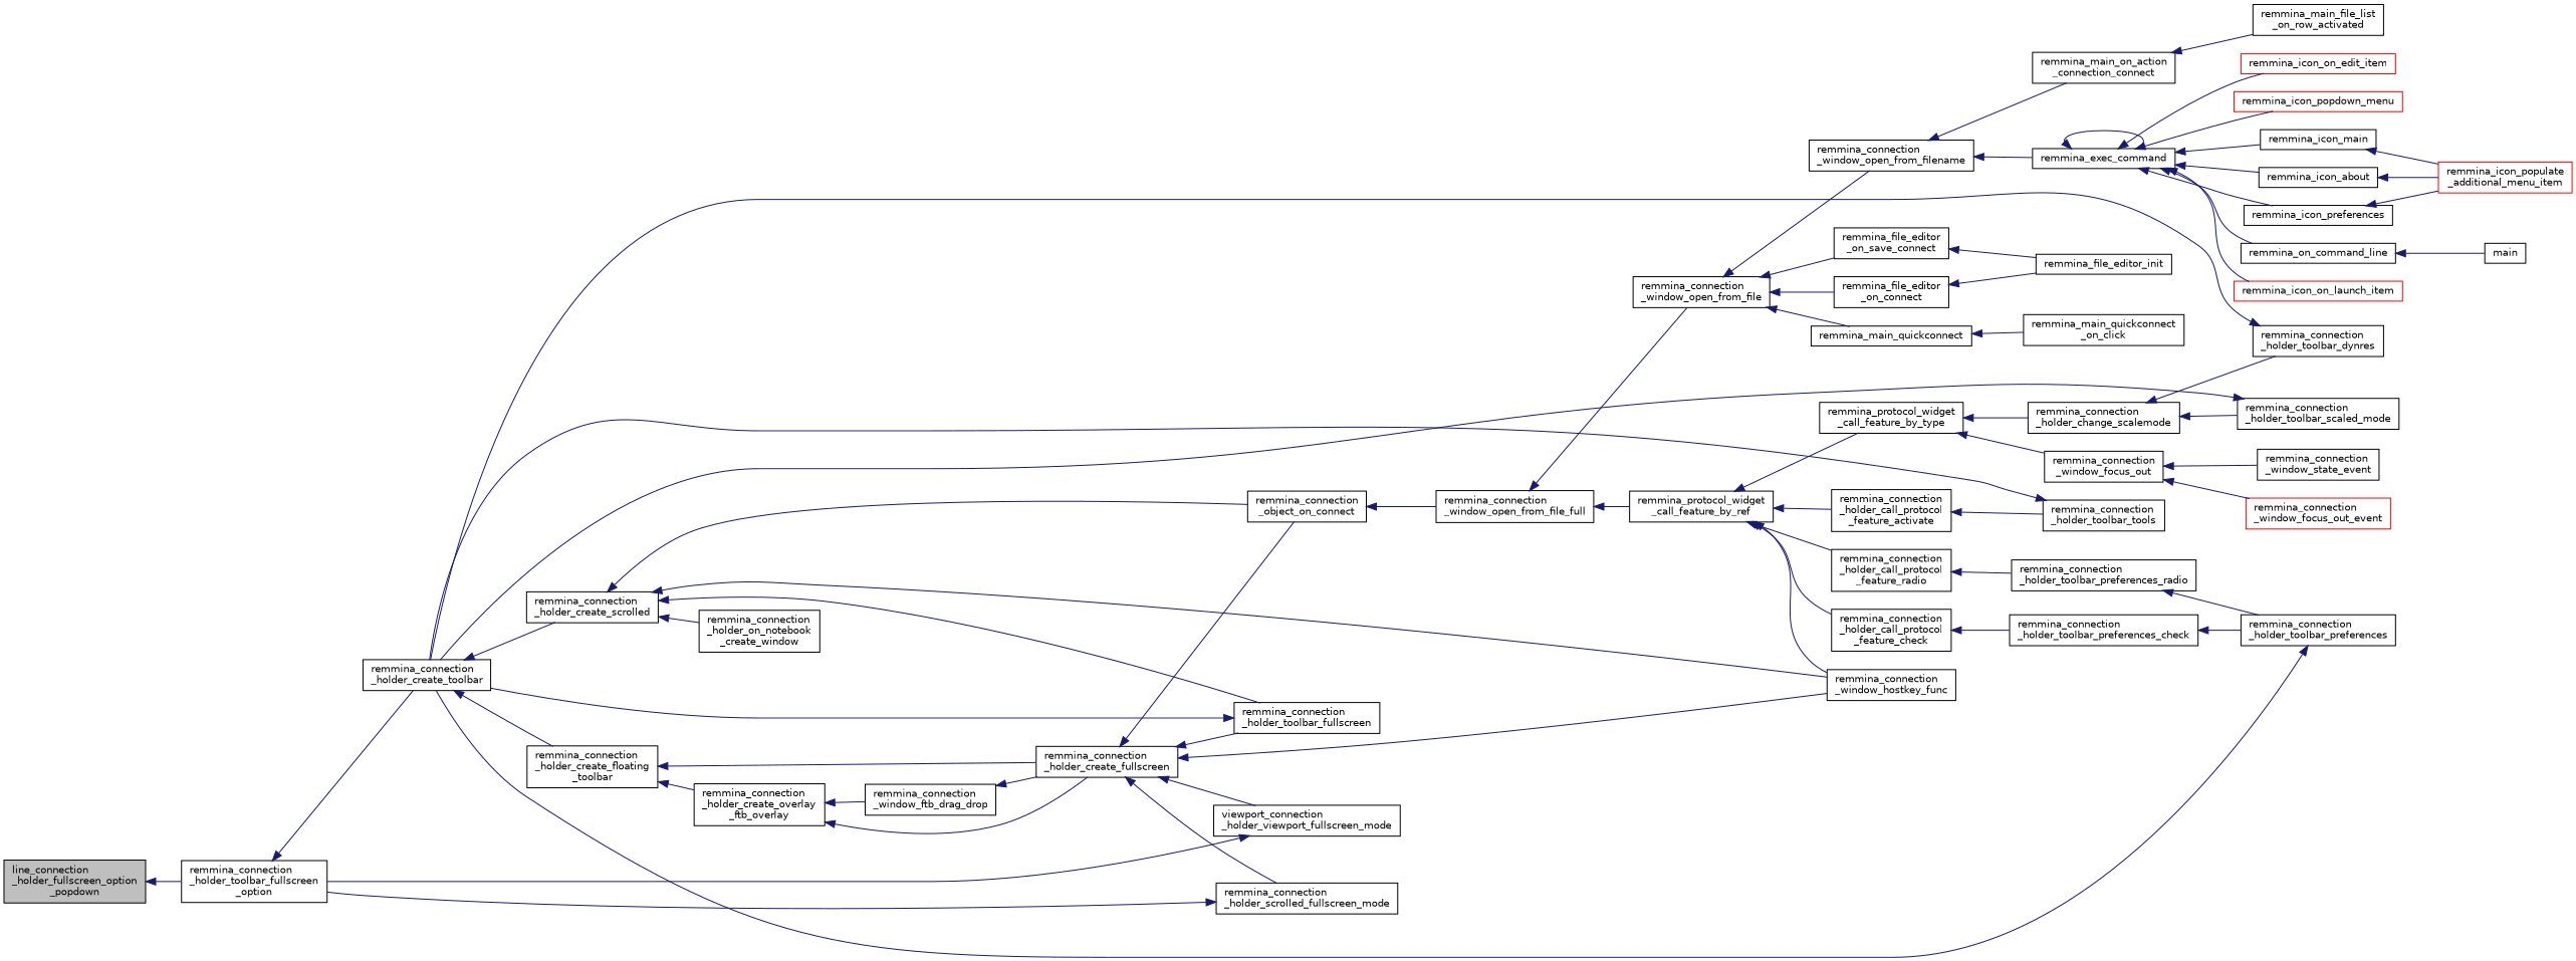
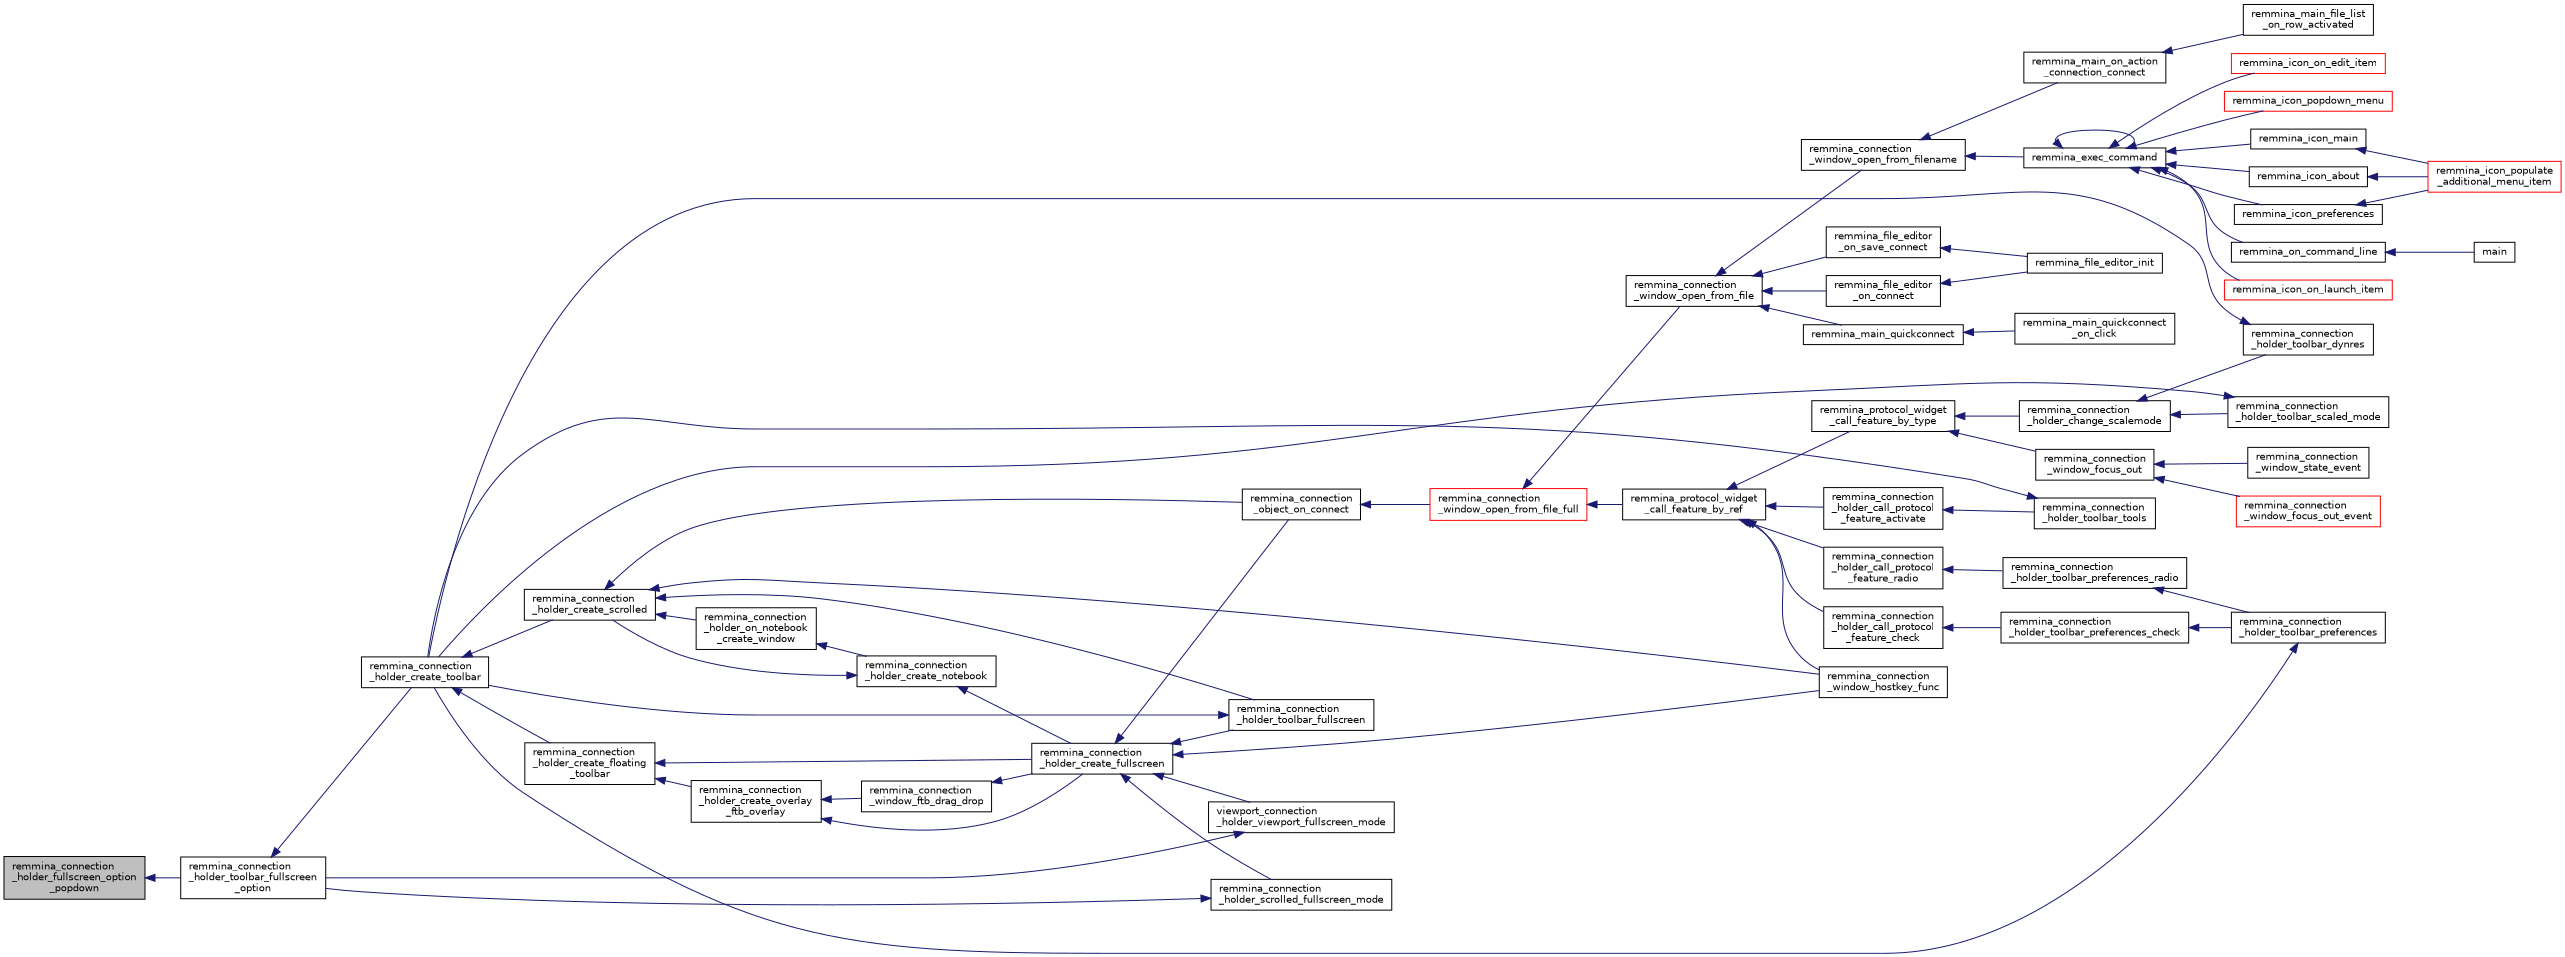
  digraph {
    rankdir=LR
    node [color=black fillcolor=white fontname=Helvetica fontsize=10 shape=record style=filled]
    edge [color=midnightblue dir=back fontname=Helvetica fontsize=10 labelfontname=Helvetica labelfontsize=10 style=solid]
-   n1 [fillcolor=grey75 fontcolor=black height=0.2 label="line_connection\l_holder_fullscreen_option\l_popdown" width=0.4]
+   n1 [fillcolor=grey75 fontcolor=black height=0.2 label="remmina_connection\l_holder_fullscreen_option\l_popdown" width=0.4]
    n2 [height=0.2 label="remmina_connection\l_holder_toolbar_fullscreen\l_option" width=0.4]
    n3 [height=0.2 label="remmina_connection\l_holder_create_toolbar" width=0.4]
    n4 [height=0.2 label="remmina_connection\l_holder_create_floating\l_toolbar" width=0.4]
    n5 [height=0.2 label="remmina_connection\l_holder_create_scrolled" width=0.4]
    n6 [height=0.2 label="remmina_connection\l_holder_create_overlay\l_ftb_overlay" width=0.4]
    n7 [height=0.2 label="remmina_connection\l_holder_create_fullscreen" width=0.4]
    n8 [height=0.2 label="remmina_connection\l_holder_toolbar_fullscreen" width=0.4]
    n9 [height=0.2 label="remmina_connection\l_window_hostkey_func" width=0.4]
    n10 [height=0.2 label="remmina_connection\l_object_on_connect" width=0.4]
    n11 [height=0.2 label="remmina_connection\l_holder_on_notebook\l_create_window" width=0.4]
    n12 [height=0.2 label="remmina_connection\l_window_ftb_drag_drop" width=0.4]
    n13 [height=0.2 label="viewport_connection\l_holder_viewport_fullscreen_mode" width=0.4]
    n14 [height=0.2 label="remmina_connection\l_holder_scrolled_fullscreen_mode" width=0.4]
-   n15 [height=0.2 label="remmina_connection\l_window_open_from_file_full" width=0.4]
+   n15 [color=red height=0.2 label="remmina_connection\l_window_open_from_file_full" width=0.4]
    n16 [height=0.2 label="remmina_connection\l_window_open_from_file" width=0.4]
    n17 [height=0.2 label="remmina_protocol_widget\l_call_feature_by_ref" width=0.4]
    n18 [height=0.2 label="remmina_connection\l_window_open_from_filename" width=0.4]
    n19 [height=0.2 label="remmina_file_editor\l_on_connect" width=0.4]
    n20 [height=0.2 label="remmina_file_editor\l_on_save_connect" width=0.4]
    n21 [height=0.2 label=remmina_main_quickconnect width=0.4]
    n22 [height=0.2 label="remmina_connection\l_holder_call_protocol\l_feature_radio" width=0.4]
    n23 [height=0.2 label="remmina_connection\l_holder_call_protocol\l_feature_check" width=0.4]
    n24 [height=0.2 label="remmina_connection\l_holder_call_protocol\l_feature_activate" width=0.4]
    n25 [height=0.2 label="remmina_protocol_widget\l_call_feature_by_type" width=0.4]
    n26 [height=0.2 label=remmina_exec_command width=0.4]
    n27 [height=0.2 label="remmina_main_on_action\l_connection_connect" width=0.4]
    n28 [height=0.2 label=remmina_file_editor_init width=0.4]
    n29 [height=0.2 label="remmina_main_quickconnect\l_on_click" width=0.4]
    n30 [height=0.2 label=remmina_on_command_line width=0.4]
    n31 [height=0.2 label=remmina_icon_main width=0.4]
    n32 [height=0.2 label=remmina_icon_preferences width=0.4]
    n33 [height=0.2 label=remmina_icon_about width=0.4]
    n34 [color=red height=0.2 label=remmina_icon_on_launch_item width=0.4]
    n35 [color=red height=0.2 label=remmina_icon_on_edit_item width=0.4]
    n36 [color=red height=0.2 label=remmina_icon_popdown_menu width=0.4]
    n37 [height=0.2 label="remmina_main_file_list\l_on_row_activated" width=0.4]
    n38 [height=0.2 label=main width=0.4]
    n39 [color=red height=0.2 label="remmina_icon_populate\l_additional_menu_item" width=0.4]
    n40 [height=0.2 label="remmina_connection\l_holder_toolbar_preferences_radio" width=0.4]
    n41 [height=0.2 label="remmina_connection\l_holder_toolbar_preferences_check" width=0.4]
    n42 [height=0.2 label="remmina_connection\l_holder_toolbar_tools" width=0.4]
    n43 [height=0.2 label="remmina_connection\l_holder_change_scalemode" width=0.4]
    n44 [height=0.2 label="remmina_connection\l_window_focus_out" width=0.4]
    n45 [height=0.2 label="remmina_connection\l_holder_toolbar_preferences" width=0.4]
    n46 [height=0.2 label="remmina_connection\l_holder_toolbar_dynres" width=0.4]
    n47 [height=0.2 label="remmina_connection\l_holder_toolbar_scaled_mode" width=0.4]
    n48 [color=red height=0.2 label="remmina_connection\l_window_focus_out_event" width=0.4]
    n49 [height=0.2 label="remmina_connection\l_window_state_event" width=0.4]
+   n50 [height=0.2 label="remmina_connection\l_holder_create_notebook" width=0.4]
    n1 -> n2
    n2 -> n3
    n3 -> n4
    n3 -> n5
    n4 -> n6
    n4 -> n7
    n5 -> n8
    n5 -> n9
    n5 -> n10
    n5 -> n11
    n6 -> n7
    n6 -> n12
    n7 -> n8
    n7 -> n9
    n7 -> n10
    n7 -> n13
    n7 -> n14
    n8 -> n3
    n10 -> n15
+   n11 -> n50
    n12 -> n7
    n13 -> n2
    n14 -> n2
    n15 -> n16
    n15 -> n17
    n16 -> n18
    n16 -> n19
    n16 -> n20
    n16 -> n21
    n17 -> n9
    n17 -> n22
    n17 -> n23
    n17 -> n24
    n17 -> n25
    n18 -> n26
    n18 -> n27
    n19 -> n28
    n20 -> n28
    n21 -> n29
    n22 -> n40
    n23 -> n41
    n24 -> n42
    n25 -> n43
    n25 -> n44
    n26 -> n26
    n26 -> n30
    n26 -> n31
    n26 -> n32
    n26 -> n33
    n26 -> n34
    n26 -> n35
    n26 -> n36
    n27 -> n37
    n30 -> n38
    n31 -> n39
    n32 -> n39
    n33 -> n39
    n40 -> n45
    n41 -> n45
    n42 -> n3
    n43 -> n46
    n43 -> n47
    n44 -> n48
    n44 -> n49
    n45 -> n3
    n46 -> n3
    n47 -> n3
+   n50 -> n5
+   n50 -> n7
  }
